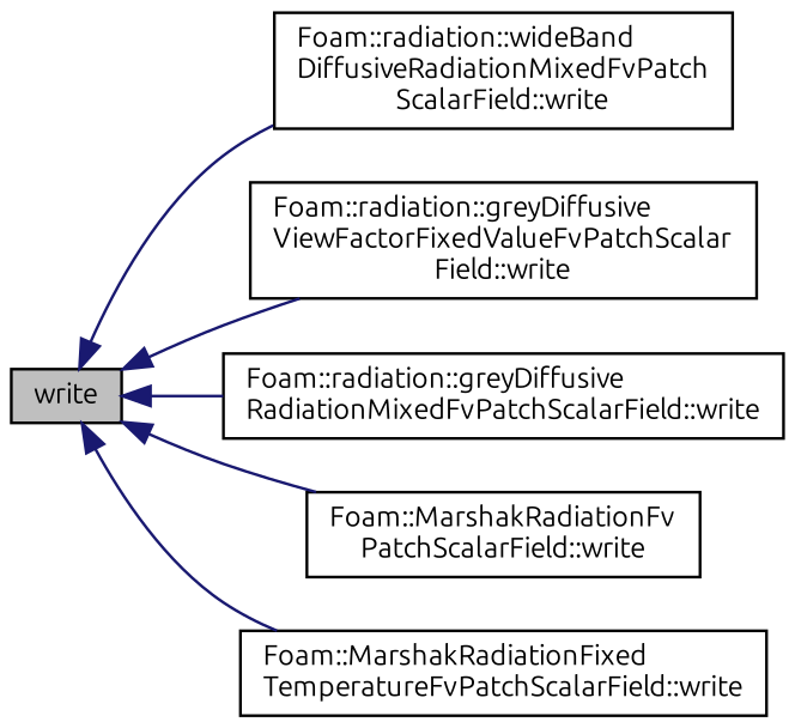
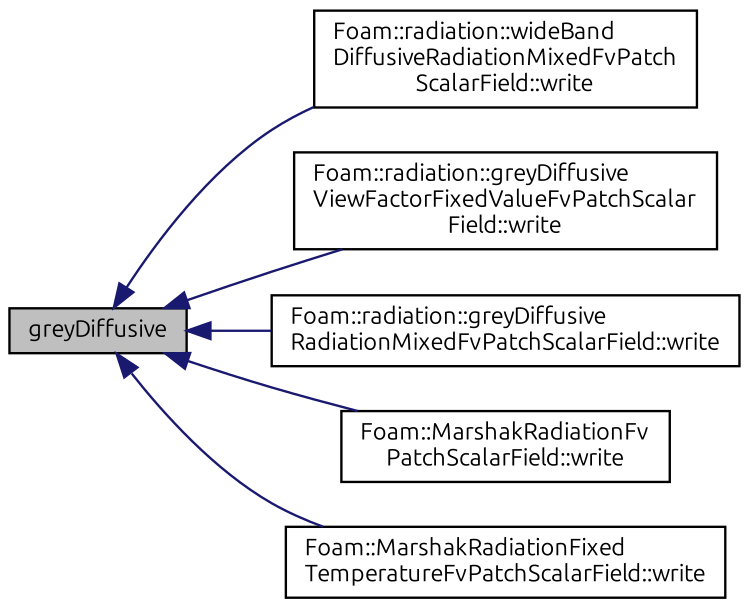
  digraph {
    rankdir=LR
    fontname=Ubuntu
    node [color=black fontname=Ubuntu fontsize=10 shape=record]
    edge [color=midnightblue dir=back fontname=Ubuntu fontsize=10 labelfontname=Helvetica labelfontsize=10 style=solid]
-   n1 [fillcolor=grey75 fontcolor=black height=0.2 label=write style=filled width=0.4]
+   n1 [fillcolor=grey75 fontcolor=black height=0.2 label=greyDiffusive style=filled width=0.4]
    n2 [height=0.2 label="Foam::radiation::wideBand\lDiffusiveRadiationMixedFvPatch\lScalarField::write" width=0.4]
    n3 [height=0.2 label="Foam::radiation::greyDiffusive\lViewFactorFixedValueFvPatchScalar\lField::write" width=0.4]
    n4 [height=0.2 label="Foam::radiation::greyDiffusive\lRadiationMixedFvPatchScalarField::write" width=0.4]
    n5 [height=0.2 label="Foam::MarshakRadiationFv\lPatchScalarField::write" width=0.4]
    n6 [height=0.2 label="Foam::MarshakRadiationFixed\lTemperatureFvPatchScalarField::write" width=0.4]
    n1 -> n2
    n1 -> n3
    n1 -> n4
    n1 -> n5
    n1 -> n6
  }
